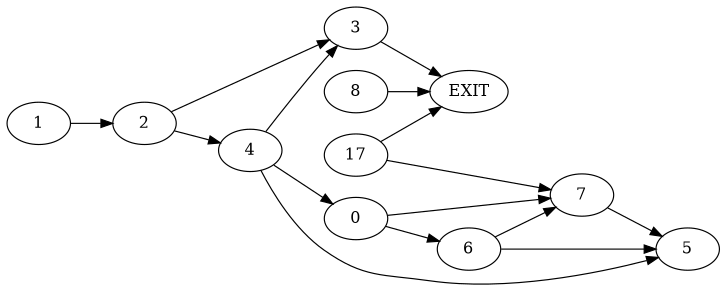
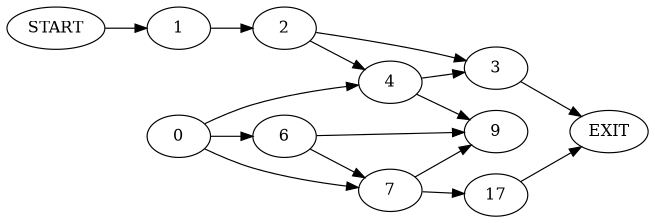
  digraph {
    rankdir=LR
+   n1 [label=START]
    1
    2
    n4 [label=EXIT]
    3
    4
    n7 [label=0]
-   9 [label=5]
+   9
    6
    7
    n11 [label=17]
-   8
+   n1 -> 1
    1 -> 2
    2 -> 3
    2 -> 4
    3 -> n4
    4 -> 3
-   4 -> n7
+   n7 -> 4
    4 -> 9
    n7 -> 6
    n7 -> 7
    6 -> 9
    6 -> 7
    7 -> 9
-   n11 -> 7
+   7 -> n11
    n11 -> n4
-   8 -> n4
  }
